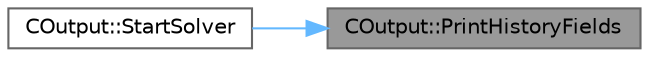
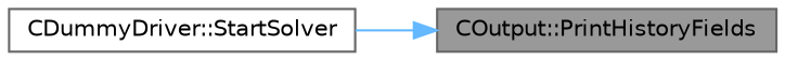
  digraph {
    rankdir=RL
    node [fontname=Helvetica fontsize=10 shape=box style=filled]
    n1 [color=gray40 fillcolor=grey60 fontcolor=black height=0.2 label="COutput::PrintHistoryFields" width=0.4]
-   n2 [color=grey40 fillcolor=white height=0.2 label="COutput::StartSolver" width=0.4]
+   n2 [color=grey40 fillcolor=white height=0.2 label="CDummyDriver::StartSolver" width=0.4]
    n1 -> n2 [color=steelblue1 dir=back fontname=Helvetica fontsize=10 labelfontname=Helvetica labelfontsize=10 style=solid]
  }
